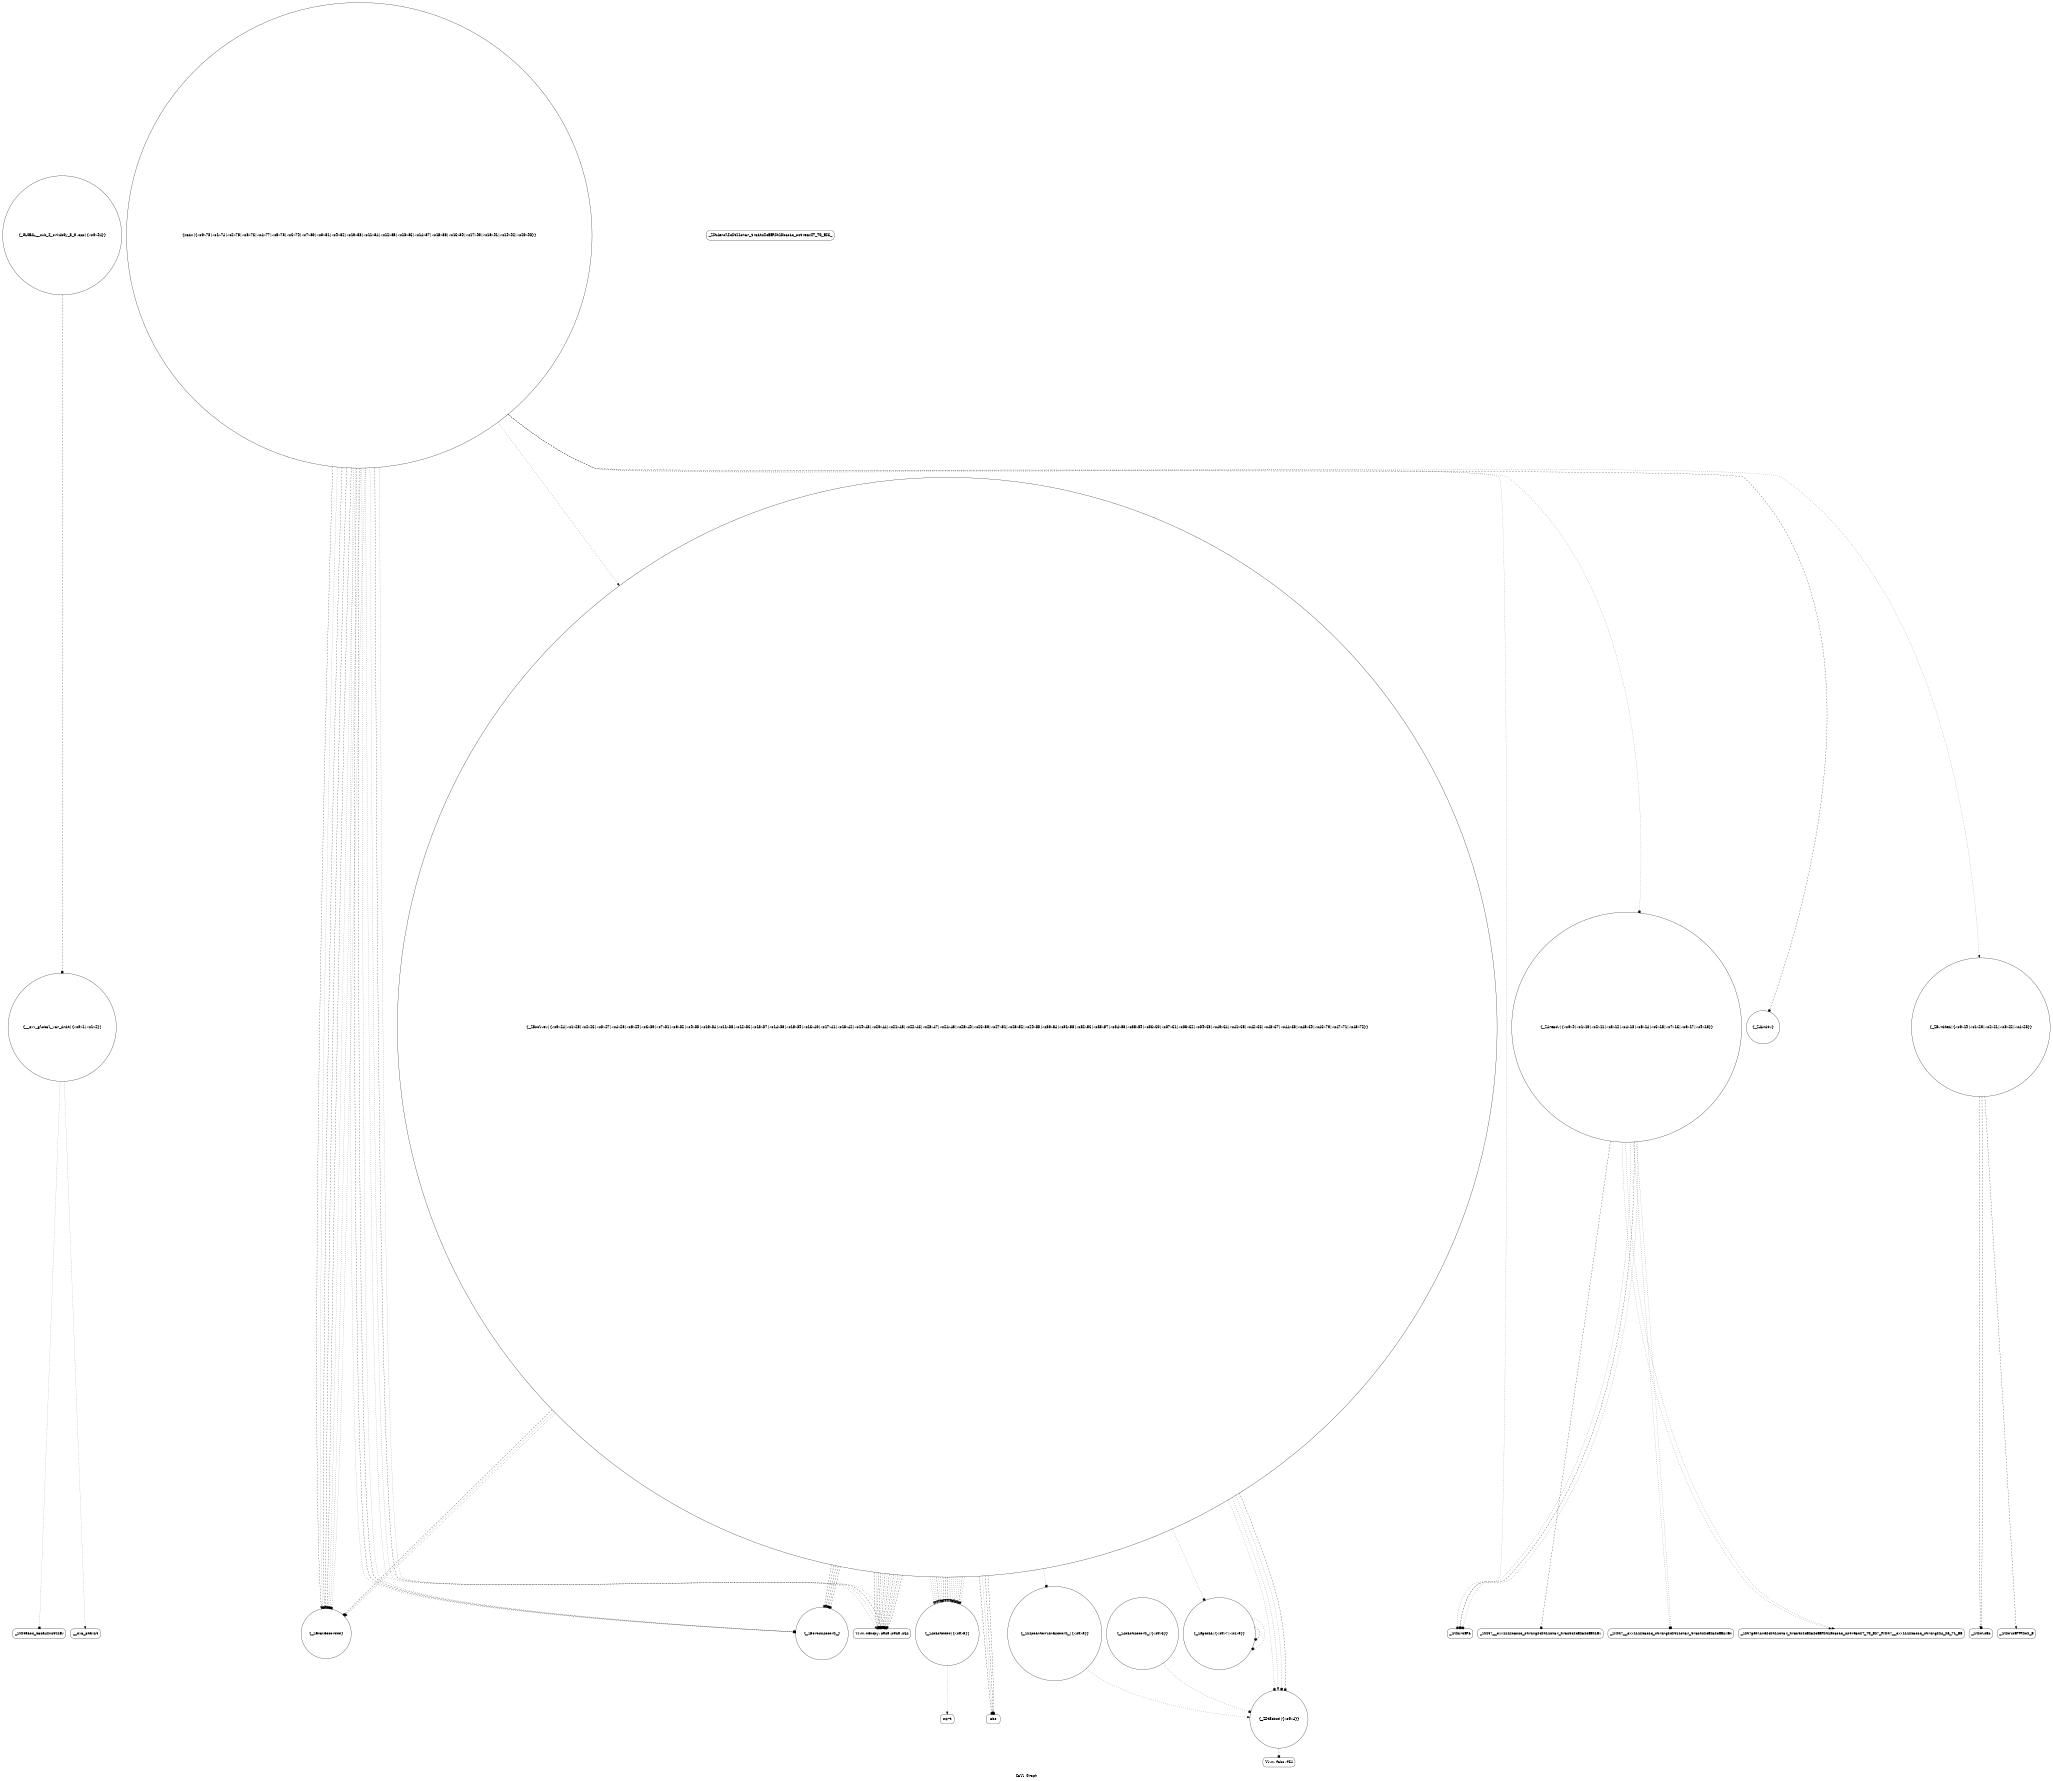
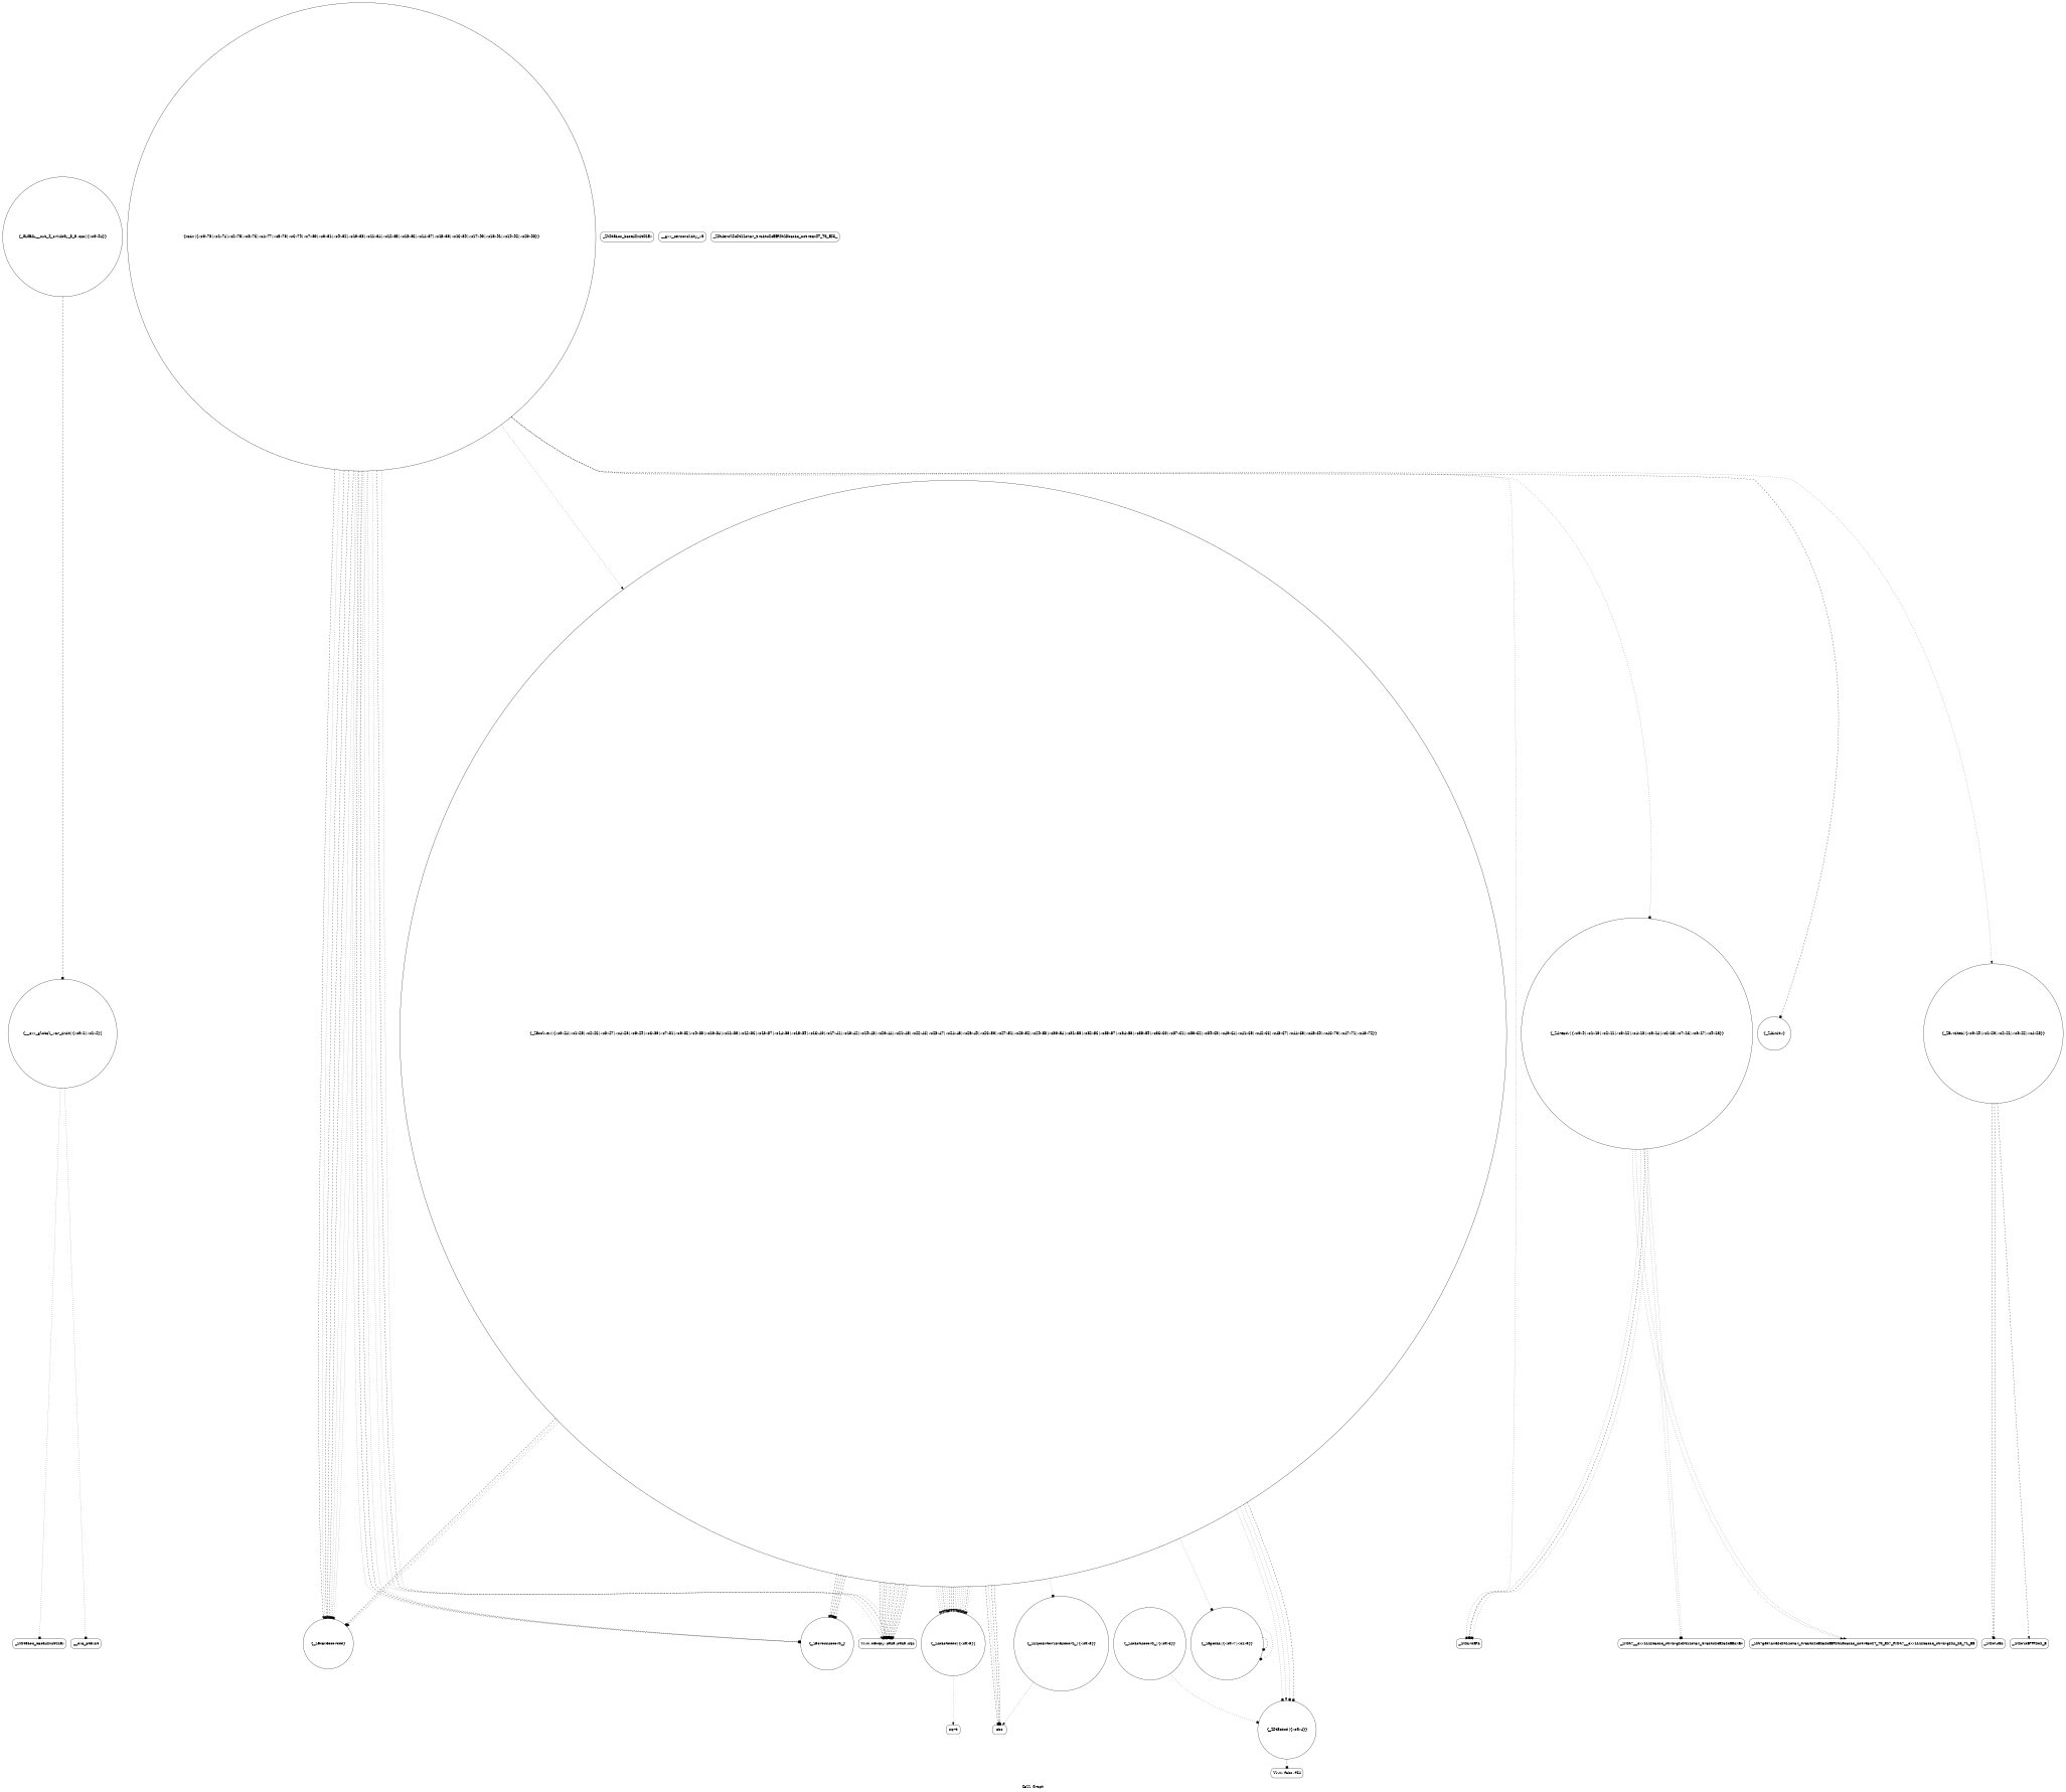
  digraph {
    fontname="DejaVu Sans Mono"
    label="Call Graph"
    node [fontname="DejaVu Sans Mono" shape=Mrecord]
    edge [arrowhead=box color=black fontname="DejaVu Sans Mono" style=dotted tailport=s0]
    n1 [label="{__cxx_global_var_init|{<s0>1|<s1>2}}" shape=circle]
    n2 [label="{_ZNSt8ios_base4InitC1Ev}"]
    n3 [label="{__cxa_atexit}"]
    n4 [label="{abs}"]
    n5 [label="{sqrt}"]
-   n6 [label="{_ZNSt7__cxx1112basic_stringIcSt11char_traitsIcESaIcEEC1Ev}"]
+   n7 [label="{_ZNSt8ios_base4InitD1Ev}"]
    n8 [label="{main|{<s0>73|<s1>74|<s2>75|<s3>76|<s4>77|<s5>78|<s6>79|<s7>80|<s8>81|<s9>82|<s10>83|<s11>84|<s12>85|<s13>86|<s14>87|<s15>88|<s16>89|<s17>90|<s18>91|<s19>92|<s20>93}}" shape=circle]
    n9 [label="{_Z8makecoorddd}" shape=circle]
    n10 [label="{_Z5cross4coorS_}" shape=circle]
    n11 [label="{llvm.memcpy.p0i8.p0i8.i64}"]
    n12 [label="{_ZNSirsERi}"]
    n13 [label="{_Z4initv}" shape=circle]
    n14 [label="{_Z4readv|{<s0>9|<s1>10|<s2>11|<s3>12|<s4>13|<s5>14|<s6>15|<s7>16|<s8>17|<s9>18}}" shape=circle]
    n15 [label="{_Z5solvev|{<s0>24|<s1>25|<s2>26|<s3>27|<s4>28|<s5>29|<s6>30|<s7>31|<s8>32|<s9>33|<s10>34|<s11>35|<s12>36|<s13>37|<s14>38|<s15>39|<s16>40|<s17>41|<s18>42|<s19>43|<s20>44|<s21>45|<s22>46|<s23>47|<s24>48|<s25>49|<s26>50|<s27>51|<s28>52|<s29>53|<s30>54|<s31>55|<s32>56|<s33>57|<s34>58|<s35>59|<s36>60|<s37>61|<s38>62|<s39>63|<s40>64|<s41>65|<s42>66|<s43>67|<s44>68|<s45>69|<s46>70|<s47>71|<s48>72}}" shape=circle]
    n16 [label="{_Z5writei|{<s0>19|<s1>20|<s2>21|<s3>22|<s4>23}}" shape=circle]
    n17 [label="{_ZNSt7__cxx1112basic_stringIcSt11char_traitsIcESaIcEEixEm}"]
    n18 [label="{_ZSt7getlineIcSt11char_traitsIcESaIcEERSt13basic_istreamIT_T0_ES7_RNSt7__cxx1112basic_stringIS4_S5_T1_EE}"]
    n19 [label="{_Z11pointonline4coorS_|{<s0>3}}" shape=circle]
    n20 [label="{_ZSt3absd|{<s0>4}}" shape=circle]
    n21 [label="{_Z3gcdii|{<s0>7|<s1>8}}" shape=circle]
    n22 [label="{_Z4distdddd|{<s0>5}}" shape=circle]
    n23 [label="{_ZNSolsEPFRSoS_E}"]
    n24 [label="{_ZNSolsEi}"]
    n25 [label="{llvm.fabs.f64}"]
+   n26 [label="{__gxx_personality_v0}"]
    n27 [label="{_GLOBAL__sub_I_srkib0y_3_0.cpp|{<s0>94}}" shape=circle]
    n28 [label="{_Z4dist4coorS_|{<s0>6}}" shape=circle]
    n29 [label="{_ZSt4endlIcSt11char_traitsIcEERSt13basic_ostreamIT_T0_ES6_}"]
    n1 -> n2
-   n1 -> n3 [arrowhead=normal tailport=s1]
+   n1 -> n3 [tailport=s1]
    n8 -> n9 [arrowhead=normal style=dashed]
    n8 -> n9 [tailport=s1]
    n8 -> n9 [style=dashed tailport=s4]
    n8 -> n9 [arrowhead=normal style=dashed tailport=s5]
    n8 -> n9 [style=dashed tailport=s8]
    n8 -> n9 [tailport=s9]
    n8 -> n9 [tailport=s12]
    n8 -> n9 [tailport=s13]
    n8 -> n10 [arrowhead=normal tailport=s2]
    n8 -> n10 [style=dashed tailport=s6]
    n8 -> n10 [style=dashed tailport=s10]
    n8 -> n10 [tailport=s14]
    n8 -> n11 [arrowhead=normal tailport=s3]
    n8 -> n11 [arrowhead=normal tailport=s7]
    n8 -> n11 [style=dashed tailport=s11]
    n8 -> n11 [arrowhead=normal tailport=s15]
    n8 -> n12 [tailport=s16]
    n8 -> n13 [style=dashed tailport=s17]
    n8 -> n14 [tailport=s18]
    n8 -> n15 [arrowhead=normal tailport=s19]
    n8 -> n16 [arrowhead=normal tailport=s20]
-   n14 -> n6 [style=dashed]
    n14 -> n12 [tailport=s1]
    n14 -> n12 [style=dashed tailport=s2]
    n14 -> n12 [tailport=s3]
    n14 -> n17 [tailport=s6]
    n14 -> n17 [tailport=s8]
    n14 -> n18 [arrowhead=normal tailport=s4]
    n14 -> n18 [arrowhead=normal tailport=s5]
    n15 -> n4 [style=dashed]
    n15 -> n4 [arrowhead=normal tailport=s1]
    n15 -> n4 [arrowhead=normal style=dashed tailport=s2]
    n15 -> n4 [style=dashed tailport=s3]
    n15 -> n9 [style=dashed tailport=s5]
    n15 -> n9 [arrowhead=normal tailport=s6]
    n15 -> n9 [arrowhead=normal tailport=s9]
    n15 -> n10 [style=dashed tailport=s7]
    n15 -> n10 [arrowhead=normal style=dashed tailport=s15]
    n15 -> n10 [style=dashed tailport=s26]
    n15 -> n10 [style=dashed tailport=s37]
    n15 -> n10 [style=dashed tailport=s44]
    n15 -> n11 [style=dashed tailport=s8]
    n15 -> n11 [tailport=s10]
    n15 -> n11 [style=dashed tailport=s13]
    n15 -> n11 [arrowhead=normal style=dashed tailport=s14]
    n15 -> n11 [tailport=s16]
    n15 -> n11 [arrowhead=normal style=dashed tailport=s24]
    n15 -> n11 [arrowhead=normal tailport=s25]
    n15 -> n11 [arrowhead=normal style=dashed tailport=s27]
    n15 -> n11 [arrowhead=normal tailport=s35]
    n15 -> n11 [style=dashed tailport=s36]
    n15 -> n11 [tailport=s38]
    n15 -> n11 [arrowhead=normal style=dashed tailport=s42]
    n15 -> n11 [tailport=s43]
    n15 -> n11 [arrowhead=normal style=dashed tailport=s45]
    n15 -> n19 [tailport=s11]
    n15 -> n20 [tailport=s17]
    n15 -> n20 [arrowhead=normal tailport=s28]
    n15 -> n20 [tailport=s39]
    n15 -> n20 [style=dashed tailport=s46]
    n15 -> n21 [tailport=s4]
    n15 -> n22 [arrowhead=normal tailport=s12]
    n15 -> n22 [arrowhead=normal tailport=s18]
    n15 -> n22 [arrowhead=normal tailport=s19]
    n15 -> n22 [arrowhead=normal style=dashed tailport=s20]
    n15 -> n22 [arrowhead=normal tailport=s21]
    n15 -> n22 [tailport=s22]
    n15 -> n22 [arrowhead=normal style=dashed tailport=s23]
    n15 -> n22 [arrowhead=normal style=dashed tailport=s29]
    n15 -> n22 [arrowhead=normal style=dashed tailport=s30]
    n15 -> n22 [arrowhead=normal tailport=s31]
    n15 -> n22 [arrowhead=normal tailport=s32]
    n15 -> n22 [tailport=s33]
    n15 -> n22 [arrowhead=normal tailport=s34]
    n15 -> n22 [tailport=s40]
    n15 -> n22 [arrowhead=normal tailport=s41]
    n15 -> n22 [style=dashed tailport=s47]
    n15 -> n22 [arrowhead=normal tailport=s48]
    n16 -> n23 [arrowhead=normal style=dashed tailport=s4]
    n16 -> n24 [arrowhead=normal style=dashed tailport=s1]
    n16 -> n24 [style=dashed tailport=s3]
-   n19 -> n20 [arrowhead=normal]
+   n19 -> n4 [arrowhead=normal]
    n20 -> n25 [style=dashed]
    n21 -> n21 [style=dashed]
    n21 -> n21 [tailport=s1]
    n22 -> n5 [arrowhead=normal]
    n27 -> n1 [style=dashed]
    n28 -> n20
  }
